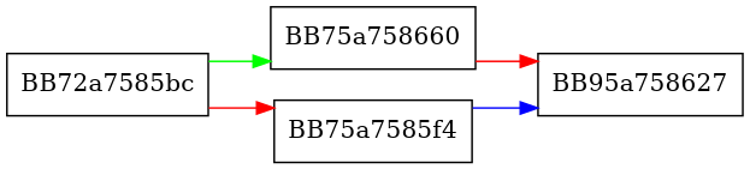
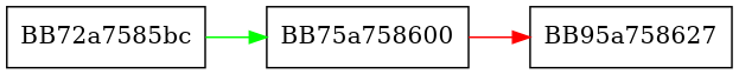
  digraph {
    rankdir=LR
    splines=ortho
    node [shape=box]
    edge [color=red]
    n1 [label=BB72a7585bc]
-   BB75a758600 [label=BB75a758660]
-   BB75a7585f4
+   BB75a758600
    n4 [label=BB95a758627]
    n1 -> BB75a758600 [color=green]
-   n1 -> BB75a7585f4
    BB75a758600 -> n4
-   BB75a7585f4 -> n4 [color=blue]
  }
